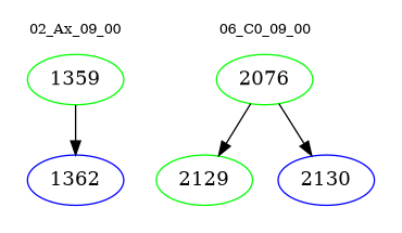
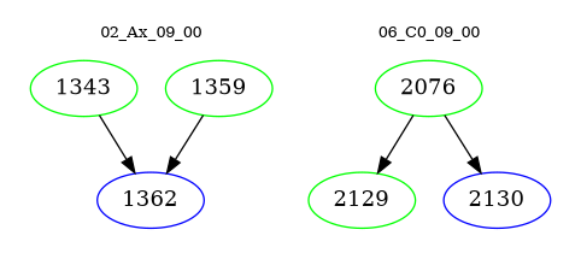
  digraph {
    node [color=green]
    edge [color=black]
    n1 [label=1359]
+   n2 [label=1343]
    n3 [color=blue label=1362]
    n4 [label=2129]
    n5 [label=2076]
    n6 [color=blue label=2130]
    subgraph cluster_1 {
      color=white
      fontsize=10
      label="02_Ax_09_00"
      n1
+     n2
      n3
    }
    subgraph cluster_2 {
      color=white
      fontsize=10
      label="06_C0_09_00"
      n4
      n5
      n6
    }
    n1 -> n3
+   n2 -> n3
    n5 -> n4
    n5 -> n6
  }
